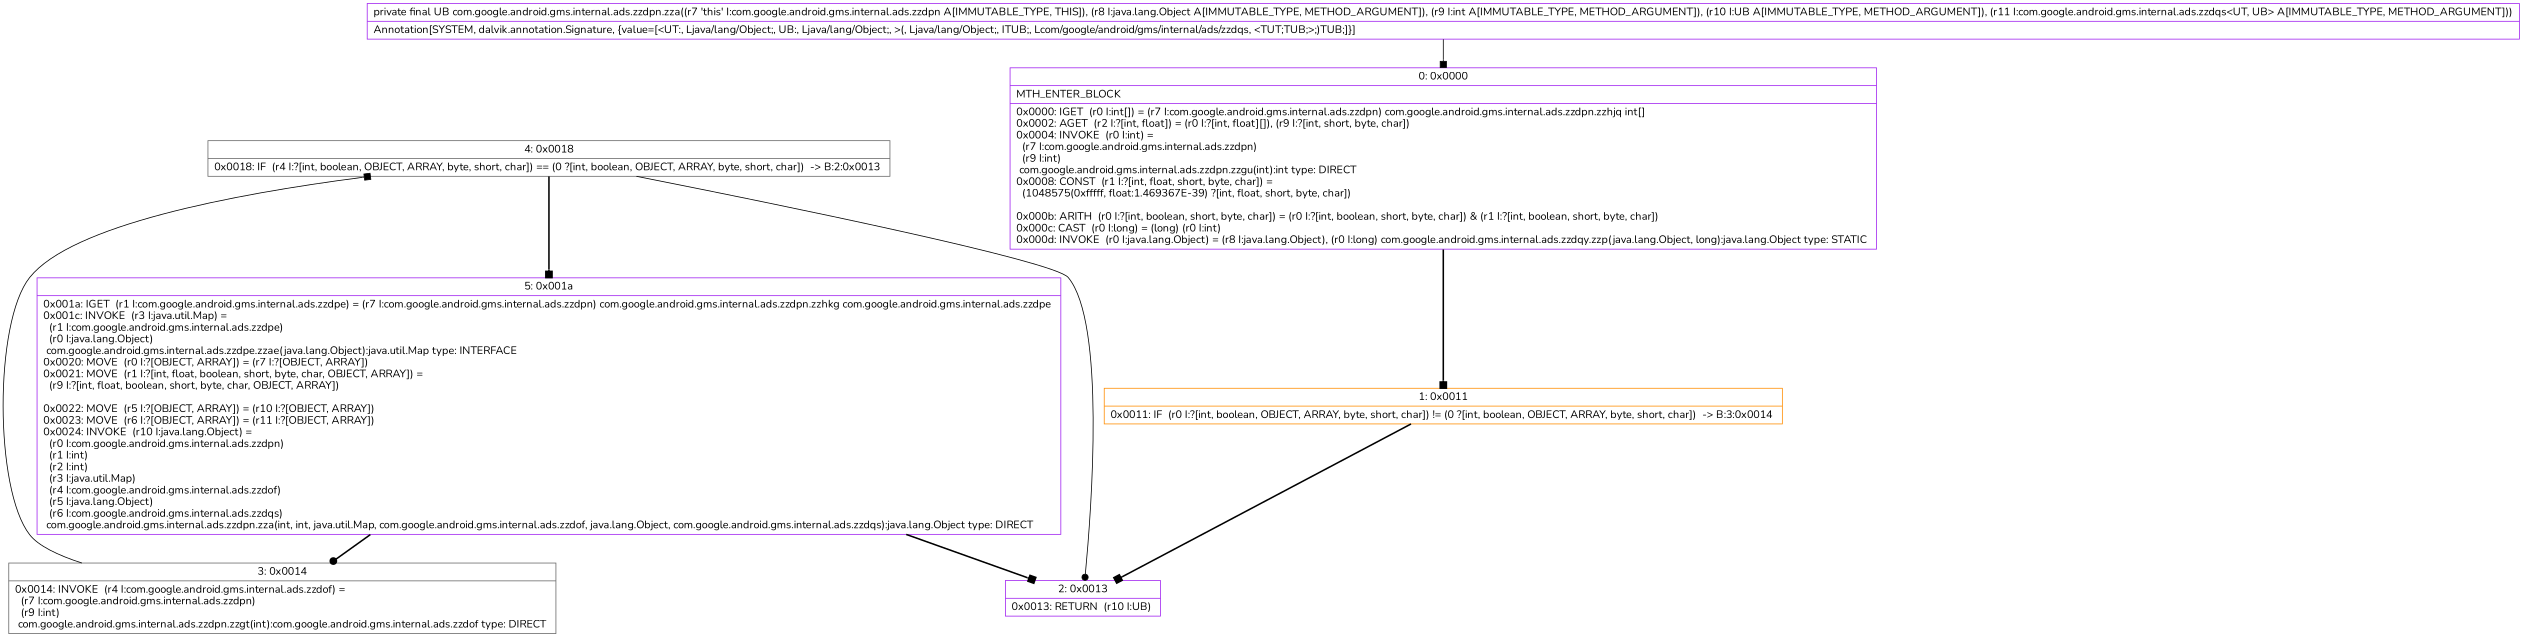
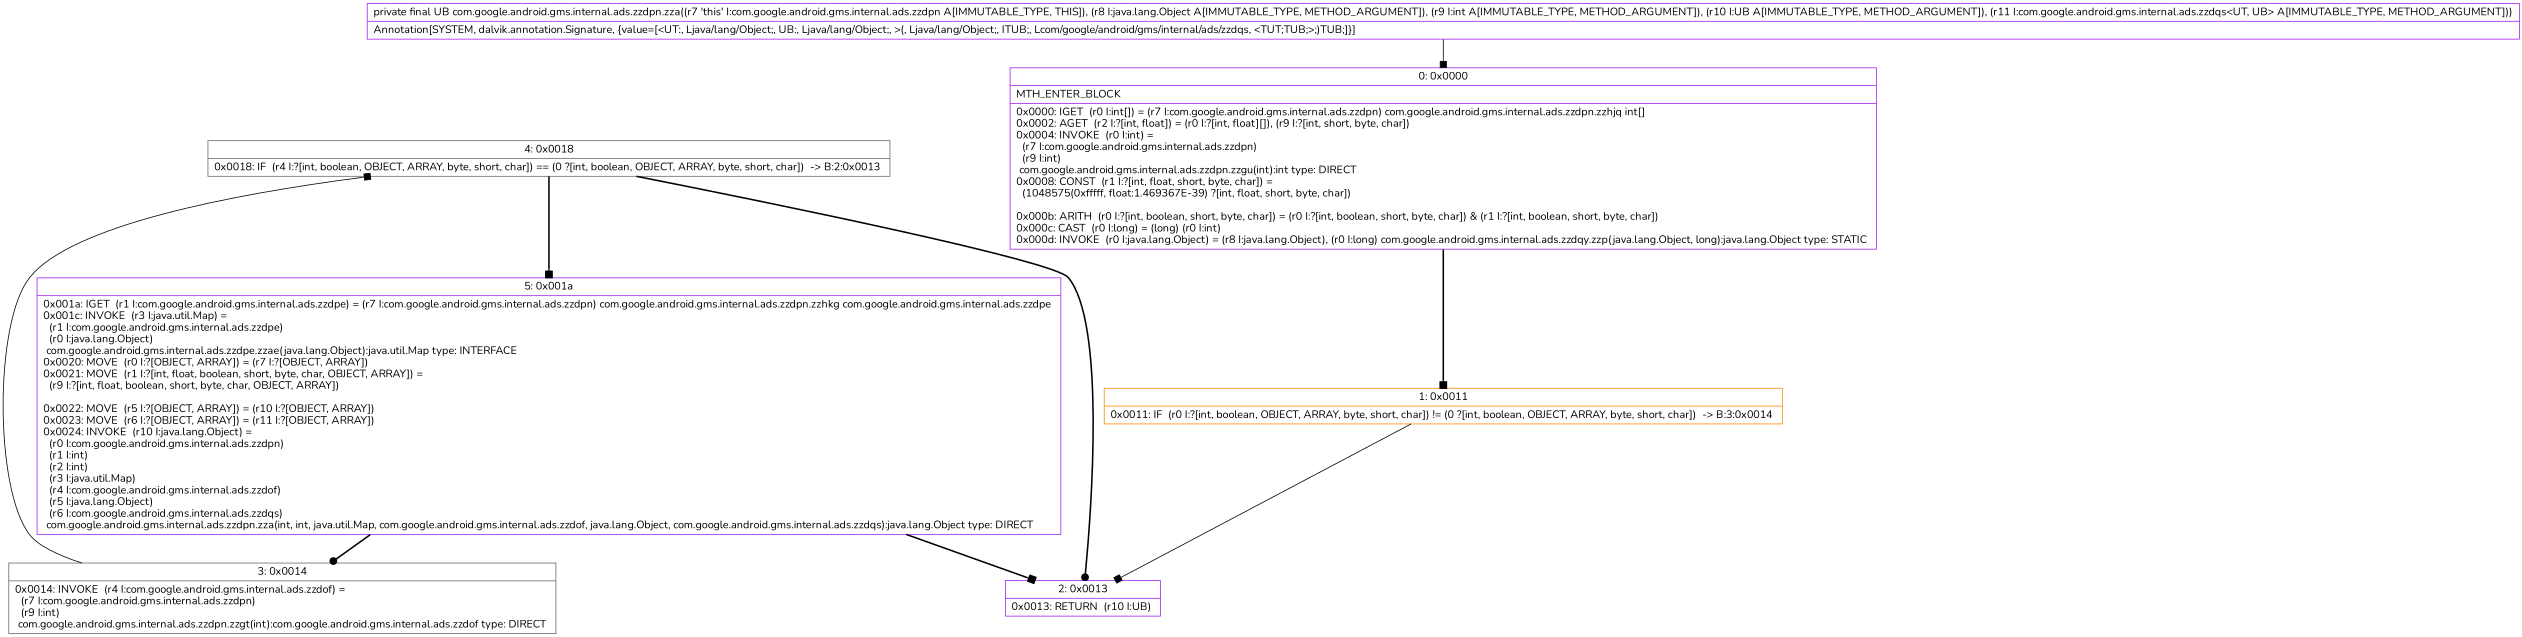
  digraph {
    fontname=Nunito
    node [color=purple fontname=Nunito shape=record]
    edge [arrowhead=box fontname=Nunito style=bold]
    n1 [label="{0\:\ 0x0000|MTH_ENTER_BLOCK\l|0x0000: IGET  (r0 I:int[]) = (r7 I:com.google.android.gms.internal.ads.zzdpn) com.google.android.gms.internal.ads.zzdpn.zzhjq int[] \l0x0002: AGET  (r2 I:?[int, float]) = (r0 I:?[int, float][]), (r9 I:?[int, short, byte, char]) \l0x0004: INVOKE  (r0 I:int) = \l  (r7 I:com.google.android.gms.internal.ads.zzdpn)\l  (r9 I:int)\l com.google.android.gms.internal.ads.zzdpn.zzgu(int):int type: DIRECT \l0x0008: CONST  (r1 I:?[int, float, short, byte, char]) = \l  (1048575(0xfffff, float:1.469367E\-39) ?[int, float, short, byte, char])\l \l0x000b: ARITH  (r0 I:?[int, boolean, short, byte, char]) = (r0 I:?[int, boolean, short, byte, char]) & (r1 I:?[int, boolean, short, byte, char]) \l0x000c: CAST  (r0 I:long) = (long) (r0 I:int) \l0x000d: INVOKE  (r0 I:java.lang.Object) = (r8 I:java.lang.Object), (r0 I:long) com.google.android.gms.internal.ads.zzdqy.zzp(java.lang.Object, long):java.lang.Object type: STATIC \l}"]
    n2 [color=darkorange label="{1\:\ 0x0011|0x0011: IF  (r0 I:?[int, boolean, OBJECT, ARRAY, byte, short, char]) != (0 ?[int, boolean, OBJECT, ARRAY, byte, short, char])  \-\> B:3:0x0014 \l}"]
    n3 [label="{2\:\ 0x0013|0x0013: RETURN  (r10 I:UB) \l}"]
    n4 [color=gray40 label="{3\:\ 0x0014|0x0014: INVOKE  (r4 I:com.google.android.gms.internal.ads.zzdof) = \l  (r7 I:com.google.android.gms.internal.ads.zzdpn)\l  (r9 I:int)\l com.google.android.gms.internal.ads.zzdpn.zzgt(int):com.google.android.gms.internal.ads.zzdof type: DIRECT \l}"]
    n5 [color=gray40 label="{4\:\ 0x0018|0x0018: IF  (r4 I:?[int, boolean, OBJECT, ARRAY, byte, short, char]) == (0 ?[int, boolean, OBJECT, ARRAY, byte, short, char])  \-\> B:2:0x0013 \l}"]
    n6 [label="{5\:\ 0x001a|0x001a: IGET  (r1 I:com.google.android.gms.internal.ads.zzdpe) = (r7 I:com.google.android.gms.internal.ads.zzdpn) com.google.android.gms.internal.ads.zzdpn.zzhkg com.google.android.gms.internal.ads.zzdpe \l0x001c: INVOKE  (r3 I:java.util.Map) = \l  (r1 I:com.google.android.gms.internal.ads.zzdpe)\l  (r0 I:java.lang.Object)\l com.google.android.gms.internal.ads.zzdpe.zzae(java.lang.Object):java.util.Map type: INTERFACE \l0x0020: MOVE  (r0 I:?[OBJECT, ARRAY]) = (r7 I:?[OBJECT, ARRAY]) \l0x0021: MOVE  (r1 I:?[int, float, boolean, short, byte, char, OBJECT, ARRAY]) = \l  (r9 I:?[int, float, boolean, short, byte, char, OBJECT, ARRAY])\l \l0x0022: MOVE  (r5 I:?[OBJECT, ARRAY]) = (r10 I:?[OBJECT, ARRAY]) \l0x0023: MOVE  (r6 I:?[OBJECT, ARRAY]) = (r11 I:?[OBJECT, ARRAY]) \l0x0024: INVOKE  (r10 I:java.lang.Object) = \l  (r0 I:com.google.android.gms.internal.ads.zzdpn)\l  (r1 I:int)\l  (r2 I:int)\l  (r3 I:java.util.Map)\l  (r4 I:com.google.android.gms.internal.ads.zzdof)\l  (r5 I:java.lang.Object)\l  (r6 I:com.google.android.gms.internal.ads.zzdqs)\l com.google.android.gms.internal.ads.zzdpn.zza(int, int, java.util.Map, com.google.android.gms.internal.ads.zzdof, java.lang.Object, com.google.android.gms.internal.ads.zzdqs):java.lang.Object type: DIRECT \l}"]
    n7 [label="{private final UB com.google.android.gms.internal.ads.zzdpn.zza((r7 'this' I:com.google.android.gms.internal.ads.zzdpn A[IMMUTABLE_TYPE, THIS]), (r8 I:java.lang.Object A[IMMUTABLE_TYPE, METHOD_ARGUMENT]), (r9 I:int A[IMMUTABLE_TYPE, METHOD_ARGUMENT]), (r10 I:UB A[IMMUTABLE_TYPE, METHOD_ARGUMENT]), (r11 I:com.google.android.gms.internal.ads.zzdqs\<UT, UB\> A[IMMUTABLE_TYPE, METHOD_ARGUMENT]))  | Annotation[SYSTEM, dalvik.annotation.Signature, \{value=[\<UT:, Ljava\/lang\/Object;, UB:, Ljava\/lang\/Object;, \>(, Ljava\/lang\/Object;, ITUB;, Lcom\/google\/android\/gms\/internal\/ads\/zzdqs, \<TUT;TUB;\>;)TUB;]\}]\l}"]
    n1 -> n2
-   n2 -> n3
+   n2 -> n3 [style=solid]
    n4 -> n5 [style=solid]
-   n5 -> n3 [arrowhead=dot style=solid]
+   n5 -> n3 [arrowhead=dot]
    n5 -> n6
    n6 -> n3
    n6 -> n4 [arrowhead=dot]
    n7 -> n1 [style=solid]
  }
